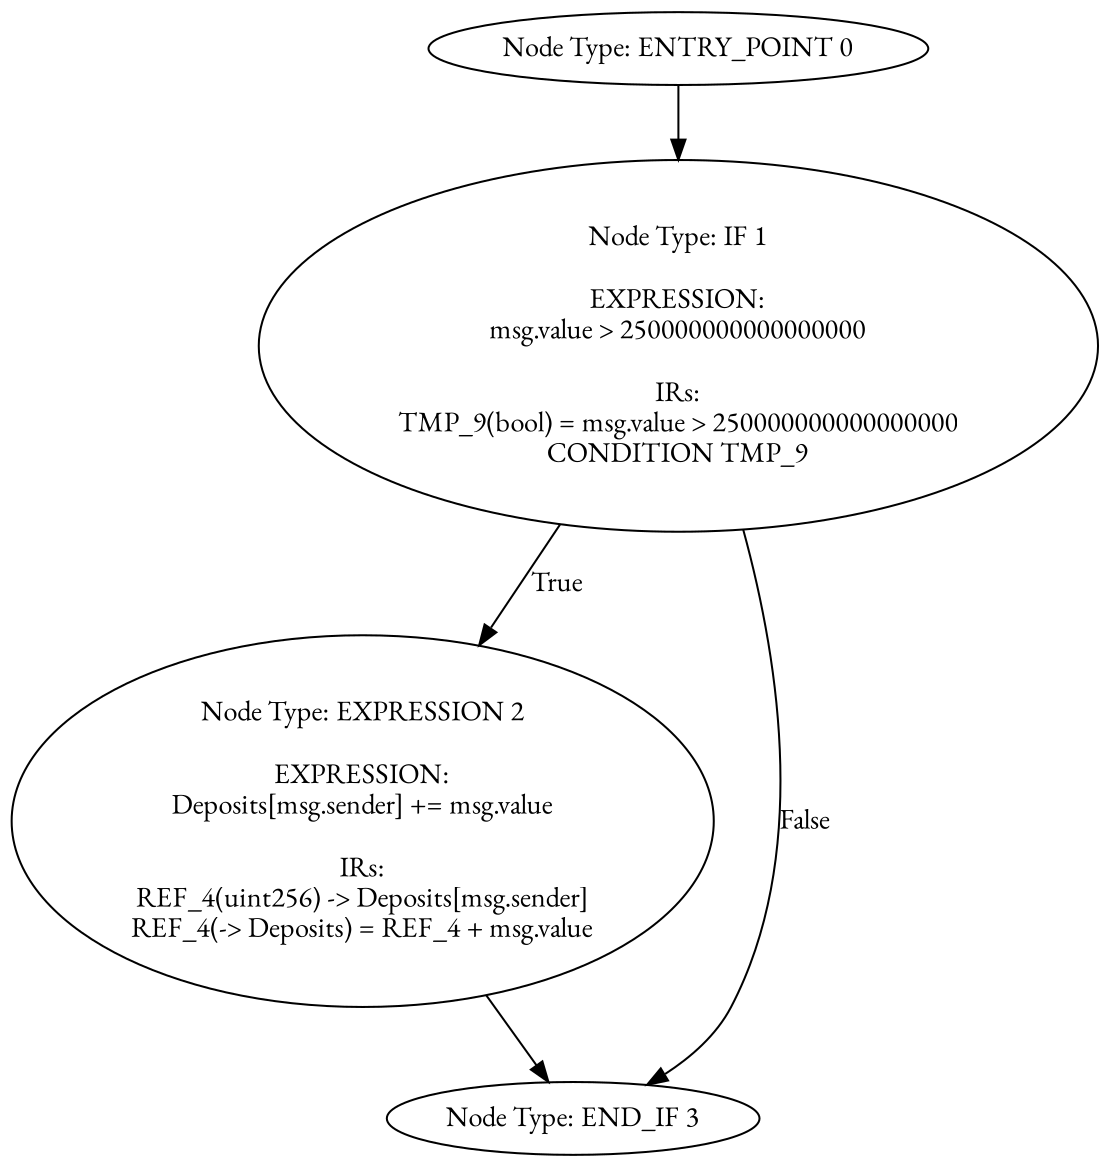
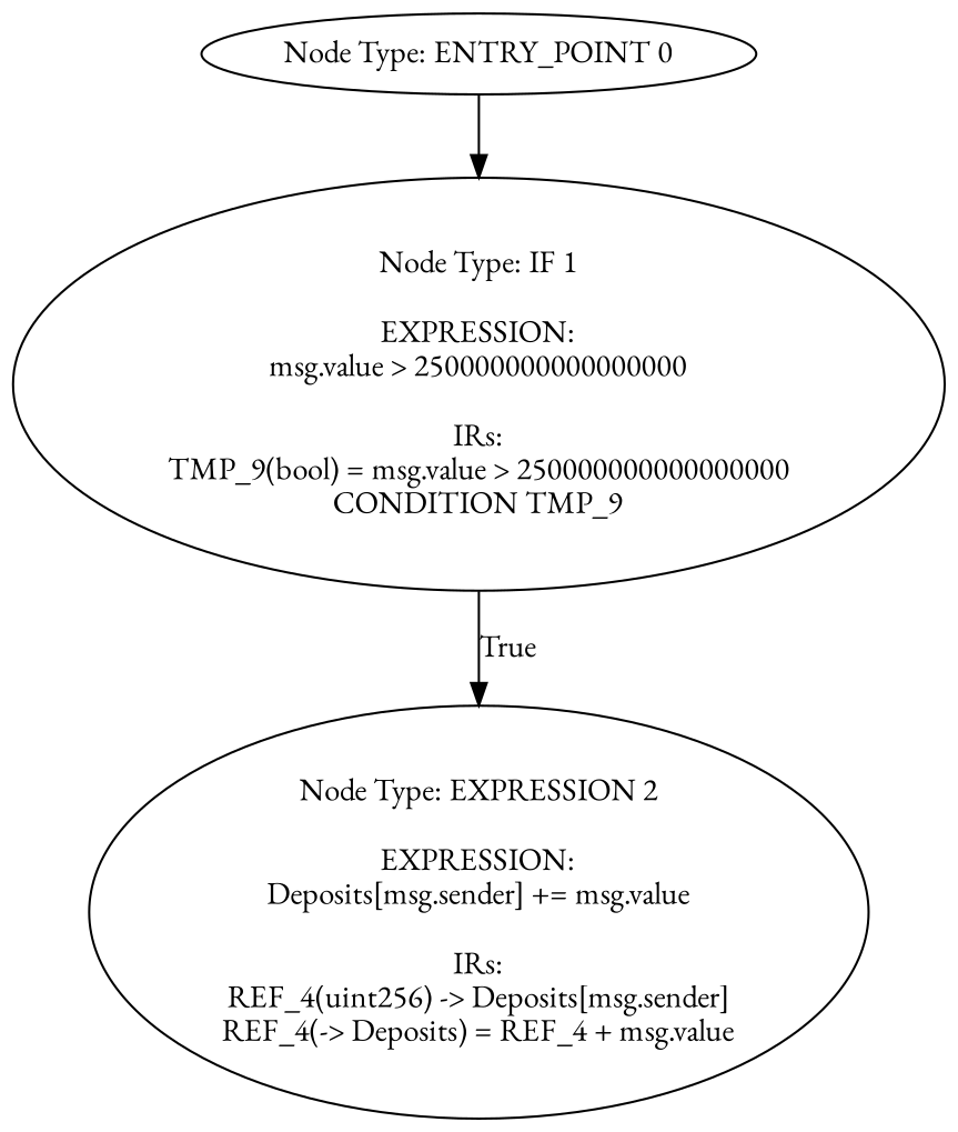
  digraph {
    fontname="EB Garamond"
    node [fontname="EB Garamond"]
    edge [fontname="EB Garamond"]
    n1 [label="Node Type: ENTRY_POINT 0\n"]
    n2 [label="Node Type: IF 1\n\nEXPRESSION:\nmsg.value > 250000000000000000\n\nIRs:\nTMP_9(bool) = msg.value > 250000000000000000\nCONDITION TMP_9"]
    n3 [label="Node Type: EXPRESSION 2\n\nEXPRESSION:\nDeposits[msg.sender] += msg.value\n\nIRs:\nREF_4(uint256) -> Deposits[msg.sender]\nREF_4(-> Deposits) = REF_4 + msg.value"]
-   n4 [label="Node Type: END_IF 3\n"]
    n1 -> n2
    n2 -> n3 [label=True]
-   n2 -> n4 [label=False]
-   n3 -> n4
  }
